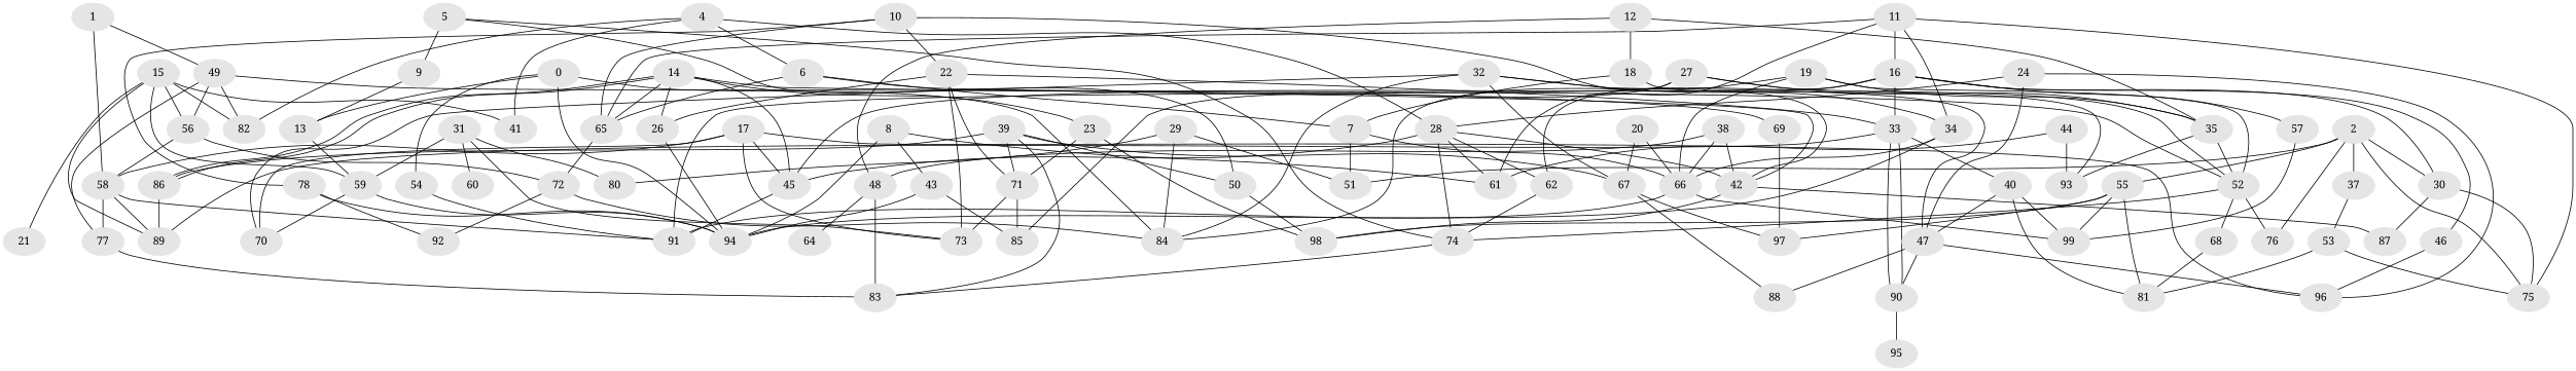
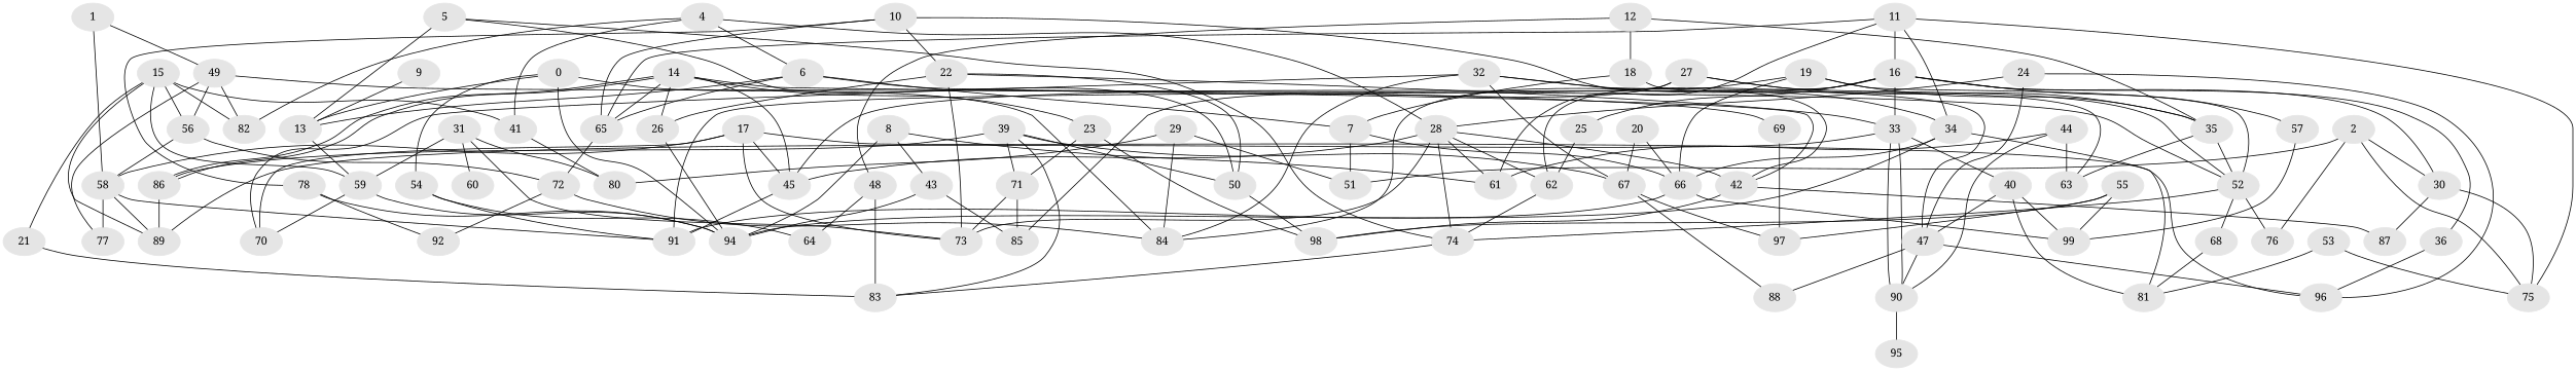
  graph {
    fontname="Noto Serif"
    node [color=gray90 fontname="Noto Serif" style=filled]
    edge [fontname="Noto Serif"]
    1
    49
    58
    82
    56
    69
    77
    89
    91
    2
    30
-   37
    51
    55
    75
    76
    87
    53
    98
    99
    97
    n22 [label=0]
    13
    54
    84
    94
    59
    64
    4
    6
    28
    41
    7
    52
    65
    74
    61
    42
    45
    62
    73
    80
    5
    9
    50
    83
    66
    68
    72
    8
    43
    85
    10
    22
    78
    26
    33
    71
    92
    11
    16
    34
-   46
+   25
+   46 [label=36]
    57
    81
    12
    18
    35
    48
-   93
+   93 [label=63]
    70
    14
    23
    86
    15
    21
    40
    90
    96
    17
    19
    20
    67
    88
    24
    47
    27
    29
    31
    60
    32
    95
-   38
    39
    44
    1 -- 49
    1 -- 58
    49 -- 82
    49 -- 56
    49 -- 69
    49 -- 77
    58 -- 77
    58 -- 89
    58 -- 91
    56 -- 58
    56 -- 72
    69 -- 97
    2 -- 30
-   2 -- 37
    2 -- 51
-   2 -- 55
    2 -- 75
    2 -- 76
    30 -- 75
    30 -- 87
-   37 -- 53
    55 -- 98
    55 -- 99
    55 -- 97
    53 -- 75
    53 -- 81
    n22 -- 13
    n22 -- 54
    n22 -- 84
    n22 -- 94
    13 -- 59
    54 -- 91
+   54 -- 64
    59 -- 94
    59 -- 70
    4 -- 82
    4 -- 6
    4 -- 28
    4 -- 41
+   6 -- 13
    6 -- 7
    6 -- 52
    6 -- 65
    28 -- 74
    28 -- 61
    28 -- 42
    28 -- 45
    28 -- 62
+   28 -- 73
+   41 -- 80
    7 -- 51
    7 -- 66
    52 -- 76
    52 -- 74
    52 -- 68
    65 -- 72
    74 -- 83
    42 -- 87
    42 -- 98
    45 -- 91
    62 -- 74
    5 -- 74
-   5 -- 9
+   5 -- 13
    5 -- 50
    9 -- 13
    50 -- 98
    66 -- 91
    66 -- 99
    68 -- 81
    72 -- 84
    72 -- 92
    8 -- 94
    8 -- 61
    8 -- 43
    43 -- 94
    43 -- 85
    10 -- 65
    10 -- 42
    10 -- 22
    10 -- 78
    22 -- 73
    22 -- 26
    22 -- 33
-   22 -- 71
+   22 -- 50
    78 -- 94
    78 -- 92
    26 -- 94
    33 -- 89
    33 -- 40
    33 -- 90
    33 -- 90
    71 -- 73
    71 -- 85
    11 -- 75
    11 -- 65
    11 -- 61
    11 -- 16
    11 -- 34
    16 -- 30
    16 -- 45
    16 -- 62
    16 -- 33
+   16 -- 25
    16 -- 46
    16 -- 57
    34 -- 94
    34 -- 66
-   55 -- 81
+   34 -- 81
+   25 -- 62
    46 -- 96
    57 -- 99
    12 -- 18
    12 -- 35
    12 -- 48
    18 -- 7
    18 -- 93
    35 -- 52
    35 -- 93
    48 -- 64
    48 -- 83
    14 -- 65
    14 -- 42
    14 -- 45
    14 -- 26
    14 -- 23
    14 -- 86
    14 -- 86
    23 -- 98
    23 -- 71
    86 -- 89
    15 -- 82
    15 -- 56
    15 -- 89
    15 -- 59
    15 -- 41
    15 -- 21
-   77 -- 83
+   21 -- 83
    40 -- 99
    40 -- 81
    40 -- 47
    90 -- 95
    17 -- 58
    17 -- 45
    17 -- 73
    17 -- 70
    17 -- 96
    19 -- 84
    19 -- 52
    19 -- 66
    19 -- 35
    20 -- 66
    20 -- 67
    67 -- 97
    67 -- 88
    24 -- 28
    24 -- 96
    24 -- 47
    47 -- 90
    47 -- 96
    47 -- 88
    27 -- 91
    27 -- 52
    27 -- 85
    27 -- 35
    29 -- 51
    29 -- 84
    29 -- 80
    31 -- 59
    31 -- 73
    31 -- 80
    31 -- 60
    32 -- 84
    32 -- 34
    32 -- 70
    32 -- 67
    32 -- 47
-   38 -- 42
-   38 -- 66
-   38 -- 48
    39 -- 50
    39 -- 83
    39 -- 71
    39 -- 86
    39 -- 67
    44 -- 61
    44 -- 93
+   44 -- 90
  }
